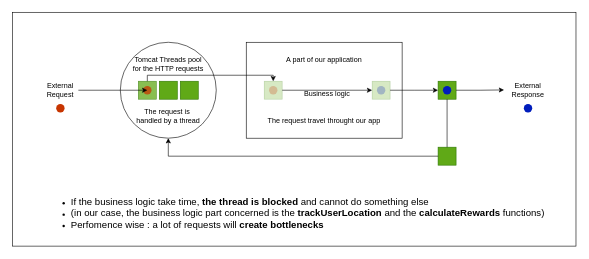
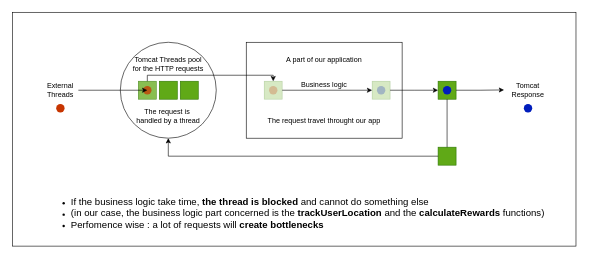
  <mxCell id="0" />
  <mxCell id="1" parent="0" />
  <mxCell id="2" value="" style="rounded=0;whiteSpace=wrap;html=1;" vertex="1" parent="1"><mxGeometry x="20" y="20" width="940" height="390" as="geometry" /></mxCell>
  <mxCell id="3" value="&lt;div&gt;A part of our application&lt;div&gt;&lt;br&gt;&lt;/div&gt;&lt;/div&gt;&lt;div&gt;&lt;br&gt;&lt;/div&gt;&lt;div&gt;&lt;br&gt;&lt;/div&gt;&lt;div&gt;&lt;br&gt;&lt;/div&gt;&lt;div&gt;&lt;br&gt;&lt;/div&gt;&lt;div&gt;&lt;br&gt;&lt;/div&gt;&lt;div&gt;The request travel throught our app&lt;/div&gt;" style="rounded=0;whiteSpace=wrap;html=1;" vertex="1" parent="1"><mxGeometry x="410" y="70" width="260" height="160" as="geometry" /></mxCell>
  <mxCell id="4" value="Tomcat Threads pool&lt;div&gt;for the HTTP requests&lt;/div&gt;&lt;div&gt;&lt;br&gt;&lt;/div&gt;&lt;div&gt;&lt;br&gt;&lt;/div&gt;&lt;div&gt;&lt;br&gt;&lt;/div&gt;&lt;div&gt;&lt;br&gt;&lt;/div&gt;&lt;div&gt;The request is&amp;nbsp;&lt;/div&gt;&lt;div&gt;handled by a thread&lt;/div&gt;" style="ellipse;whiteSpace=wrap;html=1;" vertex="1" parent="1"><mxGeometry x="200" y="70" width="160" height="160" as="geometry" /></mxCell>
- <mxCell id="5" value="External Request" style="text;html=1;align=center;verticalAlign=middle;whiteSpace=wrap;rounded=0;" vertex="1" parent="1"><mxGeometry x="70" y="135" width="60" height="30" as="geometry" /></mxCell>
+ <mxCell id="5" value="External Threads" style="text;html=1;align=center;verticalAlign=middle;whiteSpace=wrap;rounded=0;" vertex="1" parent="1"><mxGeometry x="70" y="135" width="60" height="30" as="geometry" /></mxCell>
  <mxCell id="6" value="" style="shape=waypoint;sketch=0;fillStyle=solid;size=6;pointerEvents=1;points=[];fillColor=#fa6800;resizable=0;rotatable=0;perimeter=centerPerimeter;snapToPoint=1;strokeWidth=5;fontColor=#000000;strokeColor=#C73500;" vertex="1" parent="1"><mxGeometry x="90" y="170" width="20" height="20" as="geometry" /></mxCell>
  <mxCell id="7" value="" style="rounded=0;whiteSpace=wrap;html=1;fillColor=#60a917;fontColor=#ffffff;strokeColor=#2D7600;opacity=25;" vertex="1" parent="1"><mxGeometry x="440" y="135" width="30" height="30" as="geometry" /></mxCell>
  <mxCell id="8" value="" style="shape=waypoint;sketch=0;fillStyle=solid;size=6;pointerEvents=1;points=[];fillColor=#fa6800;resizable=0;rotatable=0;perimeter=centerPerimeter;snapToPoint=1;strokeWidth=5;fontColor=#000000;strokeColor=#C73500;opacity=25;" vertex="1" parent="1"><mxGeometry x="445" y="140" width="20" height="20" as="geometry" /></mxCell>
  <mxCell id="9" value="" style="rounded=0;whiteSpace=wrap;html=1;fillColor=#60a917;fontColor=#ffffff;strokeColor=#2D7600;opacity=75;" vertex="1" parent="1"><mxGeometry x="230" y="135" width="30" height="30" as="geometry" /></mxCell>
  <mxCell id="10" value="" style="rounded=0;whiteSpace=wrap;html=1;fillColor=#60a917;fontColor=#ffffff;strokeColor=#2D7600;" vertex="1" parent="1"><mxGeometry x="265" y="135" width="30" height="30" as="geometry" /></mxCell>
  <mxCell id="11" value="" style="rounded=0;whiteSpace=wrap;html=1;fillColor=#60a917;fontColor=#ffffff;strokeColor=#2D7600;" vertex="1" parent="1"><mxGeometry x="300" y="135" width="30" height="30" as="geometry" /></mxCell>
  <mxCell id="12" value="" style="endArrow=classic;html=1;rounded=0;entryX=0.5;entryY=0;entryDx=0;entryDy=0;exitX=0.5;exitY=0;exitDx=0;exitDy=0;" edge="1" parent="1" source="9" target="7"><mxGeometry width="50" height="50" relative="1" as="geometry"><mxPoint x="360" y="149.5" as="sourcePoint" /><mxPoint x="810" y="150" as="targetPoint" /><Array as="points"><mxPoint x="245" y="125" /><mxPoint x="455" y="125" /></Array></mxGeometry></mxCell>
  <mxCell id="13" value="" style="rounded=0;whiteSpace=wrap;html=1;fillColor=#60a917;fontColor=#ffffff;strokeColor=#2D7600;opacity=25;" vertex="1" parent="1"><mxGeometry x="620" y="135" width="30" height="30" as="geometry" /></mxCell>
  <mxCell id="14" value="" style="shape=waypoint;sketch=0;fillStyle=solid;size=6;pointerEvents=1;points=[];fillColor=#0050ef;resizable=0;rotatable=0;perimeter=centerPerimeter;snapToPoint=1;strokeWidth=5;fontColor=#ffffff;strokeColor=#001DBC;opacity=25;" vertex="1" parent="1"><mxGeometry x="625" y="140" width="20" height="20" as="geometry" /></mxCell>
  <mxCell id="15" value="" style="shape=waypoint;sketch=0;fillStyle=solid;size=6;pointerEvents=1;points=[];fillColor=#fa6800;resizable=0;rotatable=0;perimeter=centerPerimeter;snapToPoint=1;strokeWidth=5;fontColor=#000000;strokeColor=#C73500;opacity=75;" vertex="1" parent="1"><mxGeometry x="235" y="140" width="20" height="20" as="geometry" /></mxCell>
  <mxCell id="16" value="" style="endArrow=classic;html=1;rounded=0;entryX=0.15;entryY=0.45;entryDx=0;entryDy=0;entryPerimeter=0;" edge="1" parent="1" target="15"><mxGeometry width="50" height="50" relative="1" as="geometry"><mxPoint x="130" y="150" as="sourcePoint" /><mxPoint x="140" y="135" as="targetPoint" /></mxGeometry></mxCell>
  <mxCell id="17" value="" style="endArrow=classic;html=1;rounded=0;exitX=1;exitY=0.5;exitDx=0;exitDy=0;entryX=0;entryY=0.5;entryDx=0;entryDy=0;" edge="1" parent="1" source="7" target="13"><mxGeometry width="50" height="50" relative="1" as="geometry"><mxPoint x="370" y="165" as="sourcePoint" /><mxPoint x="420" y="115" as="targetPoint" /><Array as="points" /></mxGeometry></mxCell>
  <mxCell id="18" value="" style="endArrow=classic;html=1;rounded=0;entryX=0;entryY=0.5;entryDx=0;entryDy=0;exitX=1;exitY=0.5;exitDx=0;exitDy=0;edgeStyle=elbowEdgeStyle;" edge="1" parent="1" source="13" target="19"><mxGeometry width="50" height="50" relative="1" as="geometry"><mxPoint x="670" y="149.5" as="sourcePoint" /><mxPoint x="785" y="149.5" as="targetPoint" /></mxGeometry></mxCell>
  <mxCell id="19" value="" style="rounded=0;whiteSpace=wrap;html=1;fillColor=#60a917;fontColor=#ffffff;strokeColor=#2D7600;" vertex="1" parent="1"><mxGeometry x="730" y="135" width="30" height="30" as="geometry" /></mxCell>
  <mxCell id="20" value="" style="shape=waypoint;sketch=0;fillStyle=solid;size=6;pointerEvents=1;points=[];fillColor=#0050ef;resizable=0;rotatable=0;perimeter=centerPerimeter;snapToPoint=1;strokeWidth=5;fontColor=#ffffff;strokeColor=#001DBC;" vertex="1" parent="1"><mxGeometry x="735" y="140" width="20" height="20" as="geometry" /></mxCell>
  <mxCell id="21" value="" style="shape=waypoint;sketch=0;fillStyle=solid;size=6;pointerEvents=1;points=[];fillColor=#0050ef;resizable=0;rotatable=0;perimeter=centerPerimeter;snapToPoint=1;strokeWidth=5;fontColor=#ffffff;strokeColor=#001DBC;" vertex="1" parent="1"><mxGeometry x="870" y="170" width="20" height="20" as="geometry" /></mxCell>
  <mxCell id="22" value="" style="endArrow=classic;html=1;rounded=0;entryX=0;entryY=0.5;entryDx=0;entryDy=0;exitX=1;exitY=0.5;exitDx=0;exitDy=0;edgeStyle=elbowEdgeStyle;" edge="1" parent="1" source="19"><mxGeometry width="50" height="50" relative="1" as="geometry"><mxPoint x="760" y="149.5" as="sourcePoint" /><mxPoint x="840" y="149.5" as="targetPoint" /></mxGeometry></mxCell>
- <mxCell id="23" value="External Response" style="text;html=1;align=center;verticalAlign=middle;whiteSpace=wrap;rounded=0;" vertex="1" parent="1"><mxGeometry x="850" y="135" width="60" height="30" as="geometry" /></mxCell>
+ <mxCell id="23" value="Tomcat Response" style="text;html=1;align=center;verticalAlign=middle;whiteSpace=wrap;rounded=0;" vertex="1" parent="1"><mxGeometry x="850" y="135" width="60" height="30" as="geometry" /></mxCell>
  <mxCell id="24" value="" style="endArrow=classic;html=1;rounded=0;entryX=1;entryY=0.5;entryDx=0;entryDy=0;exitX=0.5;exitY=1;exitDx=0;exitDy=0;edgeStyle=elbowEdgeStyle;" edge="1" parent="1" source="19" target="25"><mxGeometry width="50" height="50" relative="1" as="geometry"><mxPoint x="730" y="345.5" as="sourcePoint" /><mxPoint x="810" y="345" as="targetPoint" /><Array as="points"><mxPoint x="745" y="265" /></Array></mxGeometry></mxCell>
  <mxCell id="25" value="" style="rounded=0;whiteSpace=wrap;html=1;fillColor=#60a917;fontColor=#ffffff;strokeColor=#2D7600;" vertex="1" parent="1"><mxGeometry x="730" y="245" width="30" height="30" as="geometry" /></mxCell>
  <mxCell id="26" value="" style="endArrow=classic;html=1;rounded=0;entryX=0.5;entryY=1;entryDx=0;entryDy=0;exitX=0;exitY=0.5;exitDx=0;exitDy=0;edgeStyle=elbowEdgeStyle;" edge="1" parent="1" source="25" target="4"><mxGeometry width="50" height="50" relative="1" as="geometry"><mxPoint x="640" y="335" as="sourcePoint" /><mxPoint x="450" y="450" as="targetPoint" /><Array as="points"><mxPoint x="280" y="275" /></Array></mxGeometry></mxCell>
  <mxCell id="27" value="&lt;ul&gt;&lt;li&gt;&lt;font style=&quot;font-size: 16px;&quot;&gt;If the business logic take time, &lt;b style=&quot;&quot;&gt;the thread is blocked&lt;/b&gt; and cannot do something else&lt;br&gt;&lt;/font&gt;&lt;/li&gt;&lt;li&gt;&lt;font style=&quot;font-size: 16px;&quot;&gt;(in our case, the business logic part concerned is the &lt;b&gt;trackUserLocation&lt;/b&gt; and the &lt;b&gt;calculateRewards &lt;/b&gt;functions)&lt;/font&gt;&lt;/li&gt;&lt;li&gt;&lt;font style=&quot;font-size: 16px;&quot;&gt;&lt;font style=&quot;&quot;&gt;Perfomence wise : a lot of requests will &lt;b&gt;create&amp;nbsp;&lt;/b&gt;&lt;/font&gt;&lt;b style=&quot;&quot;&gt;bottlenecks&lt;/b&gt;&lt;/font&gt;&lt;/li&gt;&lt;/ul&gt;" style="text;html=1;align=left;verticalAlign=middle;whiteSpace=wrap;rounded=0;" vertex="1" parent="1"><mxGeometry y="330" width="840" height="50" as="geometry" x="76" /></mxCell>
- <mxCell id="28" value="Business logic" style="text;html=1;align=center;verticalAlign=middle;whiteSpace=wrap;rounded=0;" vertex="1" parent="1"><mxGeometry x="490" y="141" width="110" height="30" as="geometry" /></mxCell>
+ <mxCell id="28" value="Business logic" style="text;html=1;align=center;verticalAlign=middle;whiteSpace=wrap;rounded=0;" vertex="1" parent="1"><mxGeometry x="485" y="126" width="110" height="30" as="geometry" /></mxCell>
